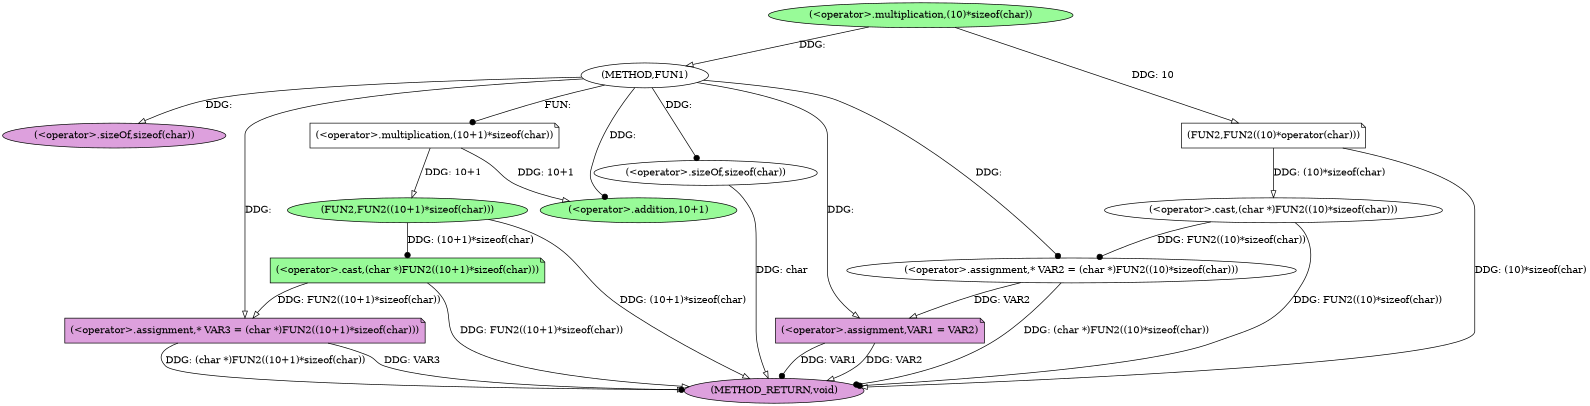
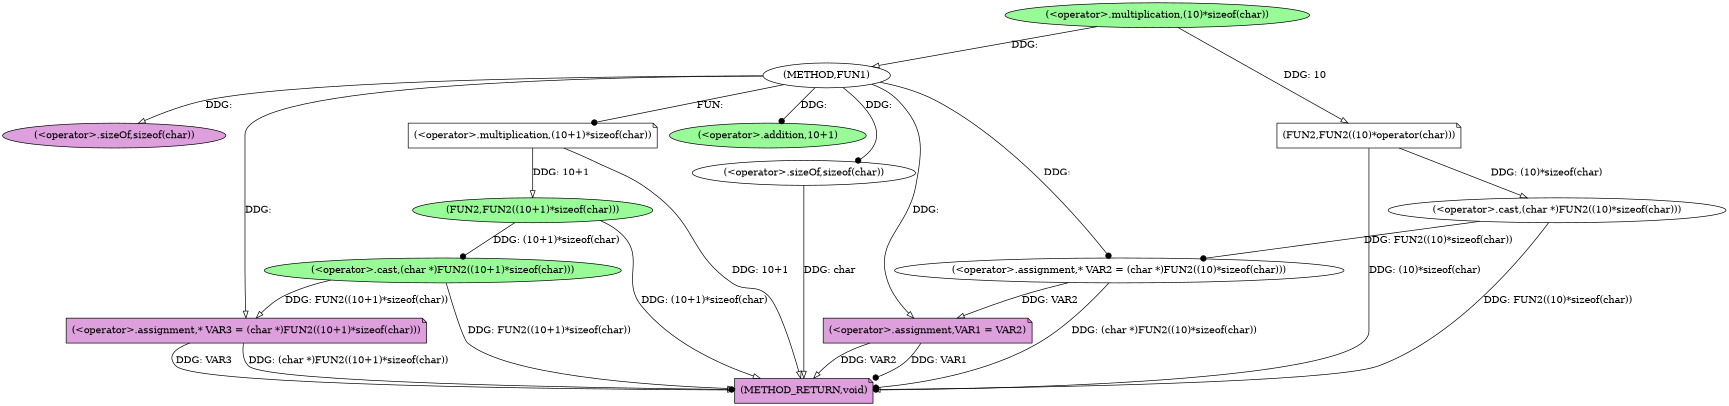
  digraph {
    node [fillcolor=white shape=ellipse style=filled]
    edge [arrowhead=onormal]
    n1 [label="(METHOD,FUN1)"]
    n2 [label="(<operator>.assignment,* VAR2 = (char *)FUN2((10)*sizeof(char)))"]
    n3 [fillcolor=plum label="(<operator>.sizeOf,sizeof(char))"]
    n4 [fillcolor=plum label="(<operator>.assignment,* VAR3 = (char *)FUN2((10+1)*sizeof(char)))" shape=note]
    n5 [label="(<operator>.multiplication,(10+1)*sizeof(char))" shape=note]
    n6 [fillcolor=palegreen label="(<operator>.addition,10+1)"]
    n7 [label="(<operator>.sizeOf,sizeof(char))"]
    n8 [fillcolor=plum label="(<operator>.assignment,VAR1 = VAR2)" shape=note]
-   n9 [fillcolor=plum label="(METHOD_RETURN,void)"]
+   n9 [fillcolor=plum label="(METHOD_RETURN,void)" shape=note]
    n10 [fillcolor=palegreen label="(<operator>.multiplication,(10)*sizeof(char))"]
    n11 [label="(FUN2,FUN2((10)*operator(char)))" shape=note]
    n12 [fillcolor=palegreen label="(FUN2,FUN2((10+1)*sizeof(char)))"]
    n13 [label="(<operator>.cast,(char *)FUN2((10)*sizeof(char)))"]
-   n14 [fillcolor=palegreen label="(<operator>.cast,(char *)FUN2((10+1)*sizeof(char)))" shape=note]
+   n14 [fillcolor=palegreen label="(<operator>.cast,(char *)FUN2((10+1)*sizeof(char)))"]
    n1 -> n2 [arrowhead=dot label="DDG: "]
    n1 -> n3 [label="DDG: "]
    n1 -> n4 [label="DDG: "]
    n1 -> n5 [arrowhead=dot label="FUN: "]
    n1 -> n6 [arrowhead=dot label="DDG: "]
    n1 -> n7 [arrowhead=dot label="DDG: "]
    n1 -> n8 [label="DDG: "]
    n2 -> n8 [label="DDG: VAR2"]
    n2 -> n9 [arrowhead=dot label="DDG: (char *)FUN2((10)*sizeof(char))"]
    n4 -> n9 [label="DDG: VAR3"]
    n4 -> n9 [arrowhead=dot label="DDG: (char *)FUN2((10+1)*sizeof(char))"]
-   n5 -> n6 [label="DDG: 10+1"]
+   n5 -> n9 [label="DDG: 10+1"]
    n5 -> n12 [label="DDG: 10+1"]
    n7 -> n9 [label="DDG: char"]
    n8 -> n9 [arrowhead=dot label="DDG: VAR1"]
    n8 -> n9 [label="DDG: VAR2"]
    n10 -> n1 [label="DDG: "]
    n10 -> n11 [label="DDG: 10"]
    n11 -> n9 [label="DDG: (10)*sizeof(char)"]
    n11 -> n13 [label="DDG: (10)*sizeof(char)"]
    n12 -> n9 [label="DDG: (10+1)*sizeof(char)"]
    n12 -> n14 [arrowhead=dot label="DDG: (10+1)*sizeof(char)"]
    n13 -> n2 [arrowhead=dot label="DDG: FUN2((10)*sizeof(char))"]
    n13 -> n9 [arrowhead=dot label="DDG: FUN2((10)*sizeof(char))"]
    n14 -> n4 [label="DDG: FUN2((10+1)*sizeof(char))"]
    n14 -> n9 [label="DDG: FUN2((10+1)*sizeof(char))"]
  }
